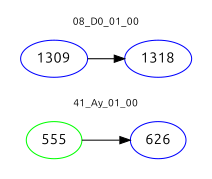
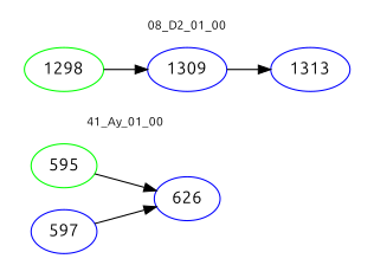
  digraph {
    fontname=Ubuntu
    rankdir=LR
    node [color=blue fontname=Ubuntu]
    edge [color=black fontname=Ubuntu]
-   n1 [color=green label=555]
+   n1 [color=green label=595]
+   n2 [label=597]
    n3 [label=626]
+   n4 [color=green label=1298]
    n5 [label=1309]
-   n6 [label=1318]
+   n6 [label=1313]
    subgraph cluster_1 {
      color=white
      fontsize=10
      label="41_Ay_01_00"
      n1
+     n2
      n3
    }
    subgraph cluster_2 {
      color=white
      fontsize=10
-     label="08_D0_01_00"
+     label="08_D2_01_00"
+     n4
      n5
      n6
    }
    n1 -> n3
+   n2 -> n3
+   n4 -> n5
    n5 -> n6
  }
